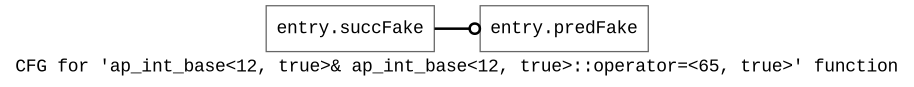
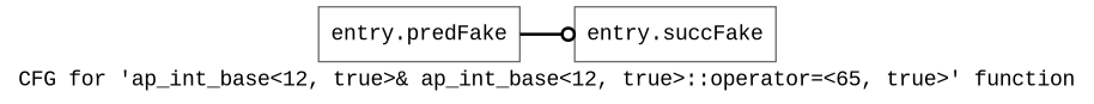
  digraph {
    label="CFG for 'ap_int_base\<12, true\>& ap_int_base\<12, true\>::operator=\<65, true\>' function"
    rankdir=LR
    fontname="Liberation Mono"
    node [shape=record color=gray40 fontname="Liberation Mono"]
    n1 [label="{entry.predFake}"]
    n2 [filename="/tools/Xilinx/Vitis_HLS/2022.1/include/ap_int_base.h" label="{entry.succFake}" linenumber=502]
-   n2 -> n1 [execusionnum=3200 filename="/tools/Xilinx/Vitis_HLS/2022.1/include/ap_int_base.h" style=bold arrowhead=odot fontname="Liberation Mono"]
+   n1 -> n2 [execusionnum=3200 filename="/tools/Xilinx/Vitis_HLS/2022.1/include/ap_int_base.h" style=bold arrowhead=odot fontname="Liberation Mono"]
  }
